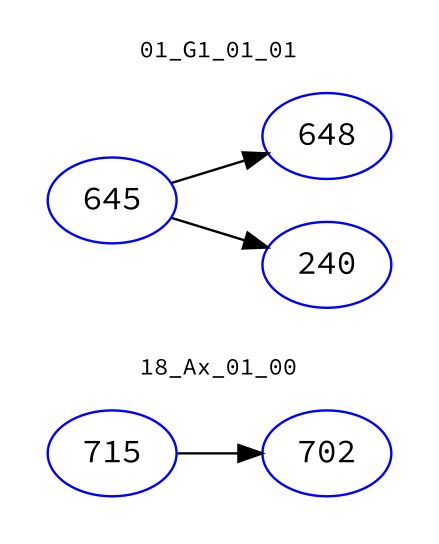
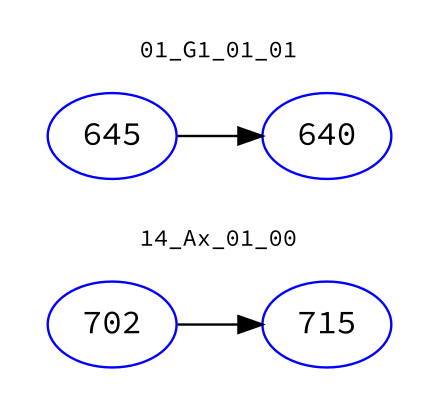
  digraph {
    fontname="Source Code Pro"
    rankdir=LR
    node [color=blue fontname="Source Code Pro"]
    edge [color=black fontname="Source Code Pro"]
    n1 [label=702]
    n2 [label=715]
    n3 [label=645]
-   n4 [label=240]
-   n5 [label=648]
+   n4 [label=640]
    subgraph cluster_1 {
      color=white
      fontsize=10
-     label="18_Ax_01_00"
+     label="14_Ax_01_00"
      n1
      n2
    }
    subgraph cluster_2 {
      color=white
      fontsize=10
      label="01_G1_01_01"
      n3
      n4
-     n5
    }
-   n2 -> n1
+   n1 -> n2
    n3 -> n4
-   n3 -> n5
  }
